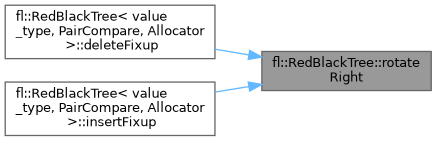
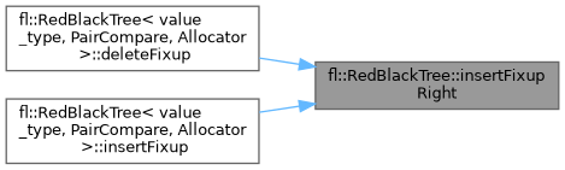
  digraph {
    rankdir=RL
    node [color=grey40 fillcolor=white fontname=Helvetica fontsize=10 shape=box style=filled]
    edge [color=steelblue1 dir=back fontname=Helvetica fontsize=10 labelfontname=Helvetica labelfontsize=10 style=solid]
-   n1 [color=gray40 fillcolor=grey60 fontcolor=black height=0.2 label="fl::RedBlackTree::rotate\lRight" width=0.4]
+   n1 [color=gray40 fillcolor=grey60 fontcolor=black height=0.2 label="fl::RedBlackTree::insertFixup\lRight" width=0.4]
    n2 [height=0.2 label="fl::RedBlackTree\< value\l_type, PairCompare, Allocator\l \>::deleteFixup" width=0.4]
    n3 [height=0.2 label="fl::RedBlackTree\< value\l_type, PairCompare, Allocator\l \>::insertFixup" width=0.4]
    n1 -> n2
    n1 -> n3
  }
